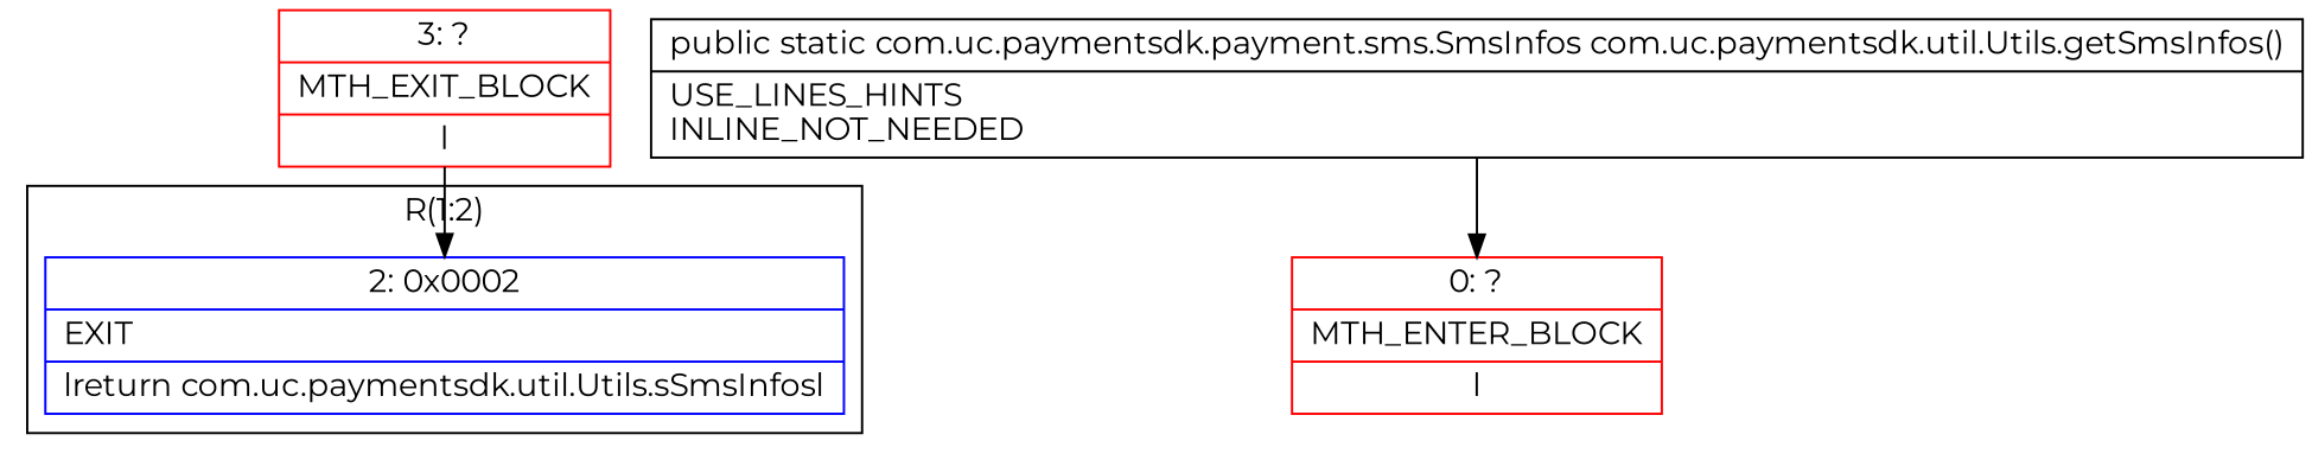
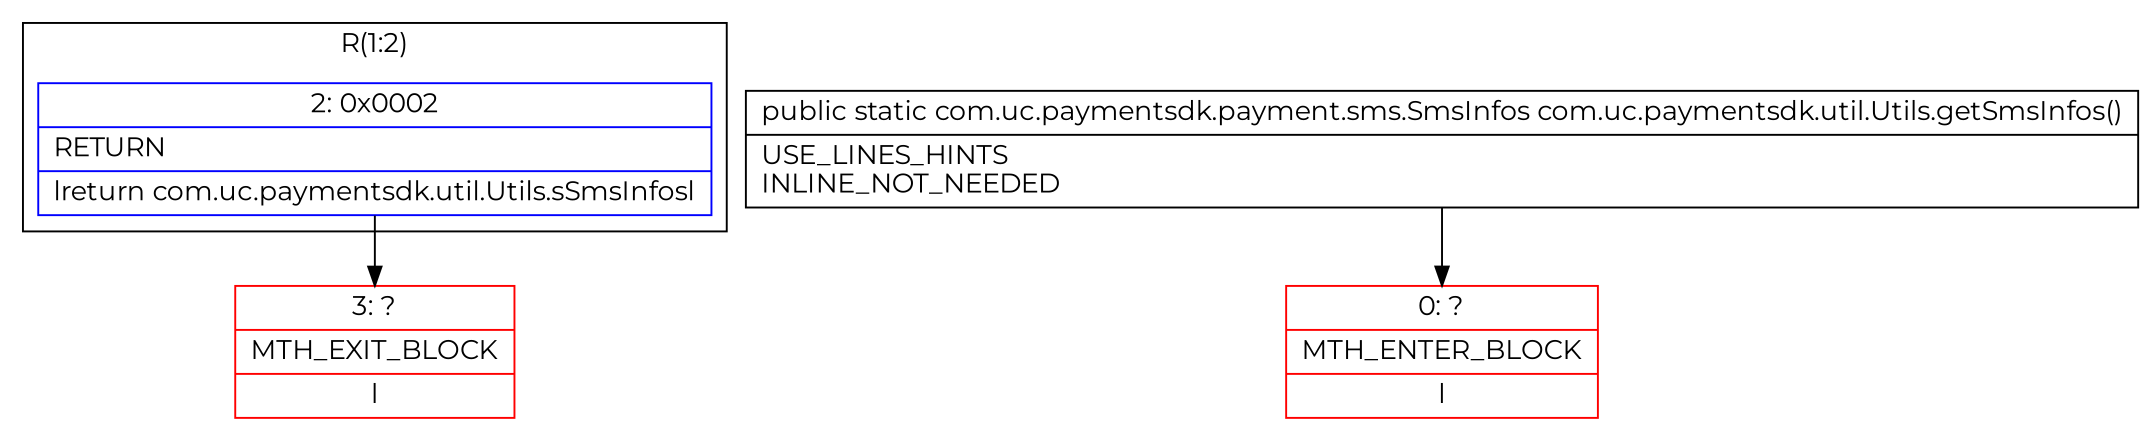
  digraph {
    fontname=Montserrat
    node [color=red fontname=Montserrat shape=record]
    edge [fontname=Montserrat]
-   n1 [color=blue label="{2\:\ 0x0002|EXIT\l|lreturn com.uc.paymentsdk.util.Utils.sSmsInfosl}"]
+   n1 [color=blue label="{2\:\ 0x0002|RETURN\l|lreturn com.uc.paymentsdk.util.Utils.sSmsInfosl}"]
    n2 [label="{3\:\ ?|MTH_EXIT_BLOCK\l|l}"]
    n3 [label="{0\:\ ?|MTH_ENTER_BLOCK\l|l}"]
    n4 [label="{public static com.uc.paymentsdk.payment.sms.SmsInfos com.uc.paymentsdk.util.Utils.getSmsInfos()  | USE_LINES_HINTS\lINLINE_NOT_NEEDED\l}" color=""]
    subgraph cluster_1 {
      label="R(1:2)"
      n1
    }
-   n2 -> n1
+   n1 -> n2
    n4 -> n3
  }
